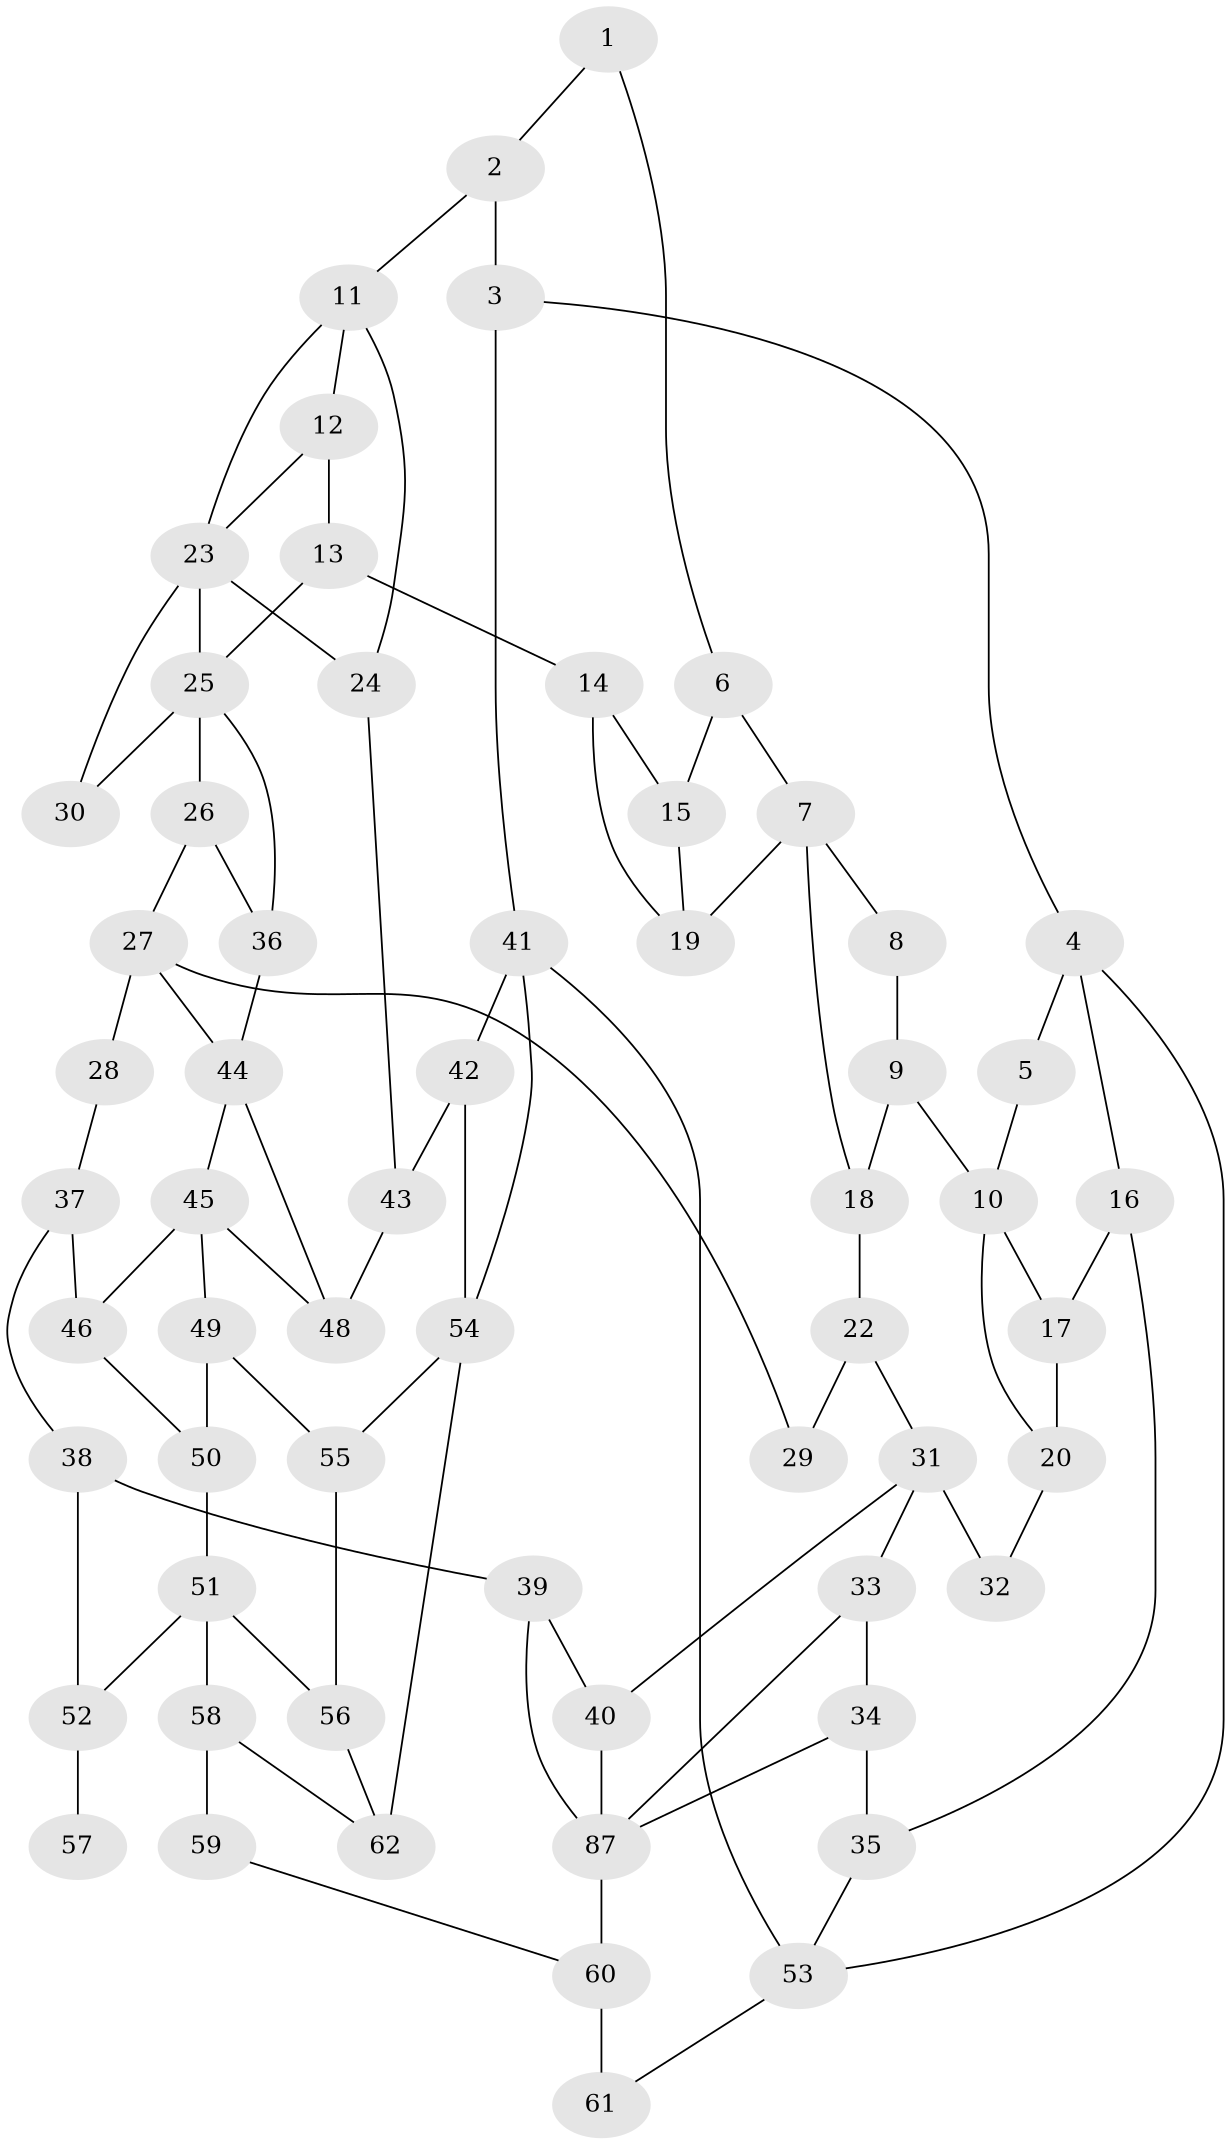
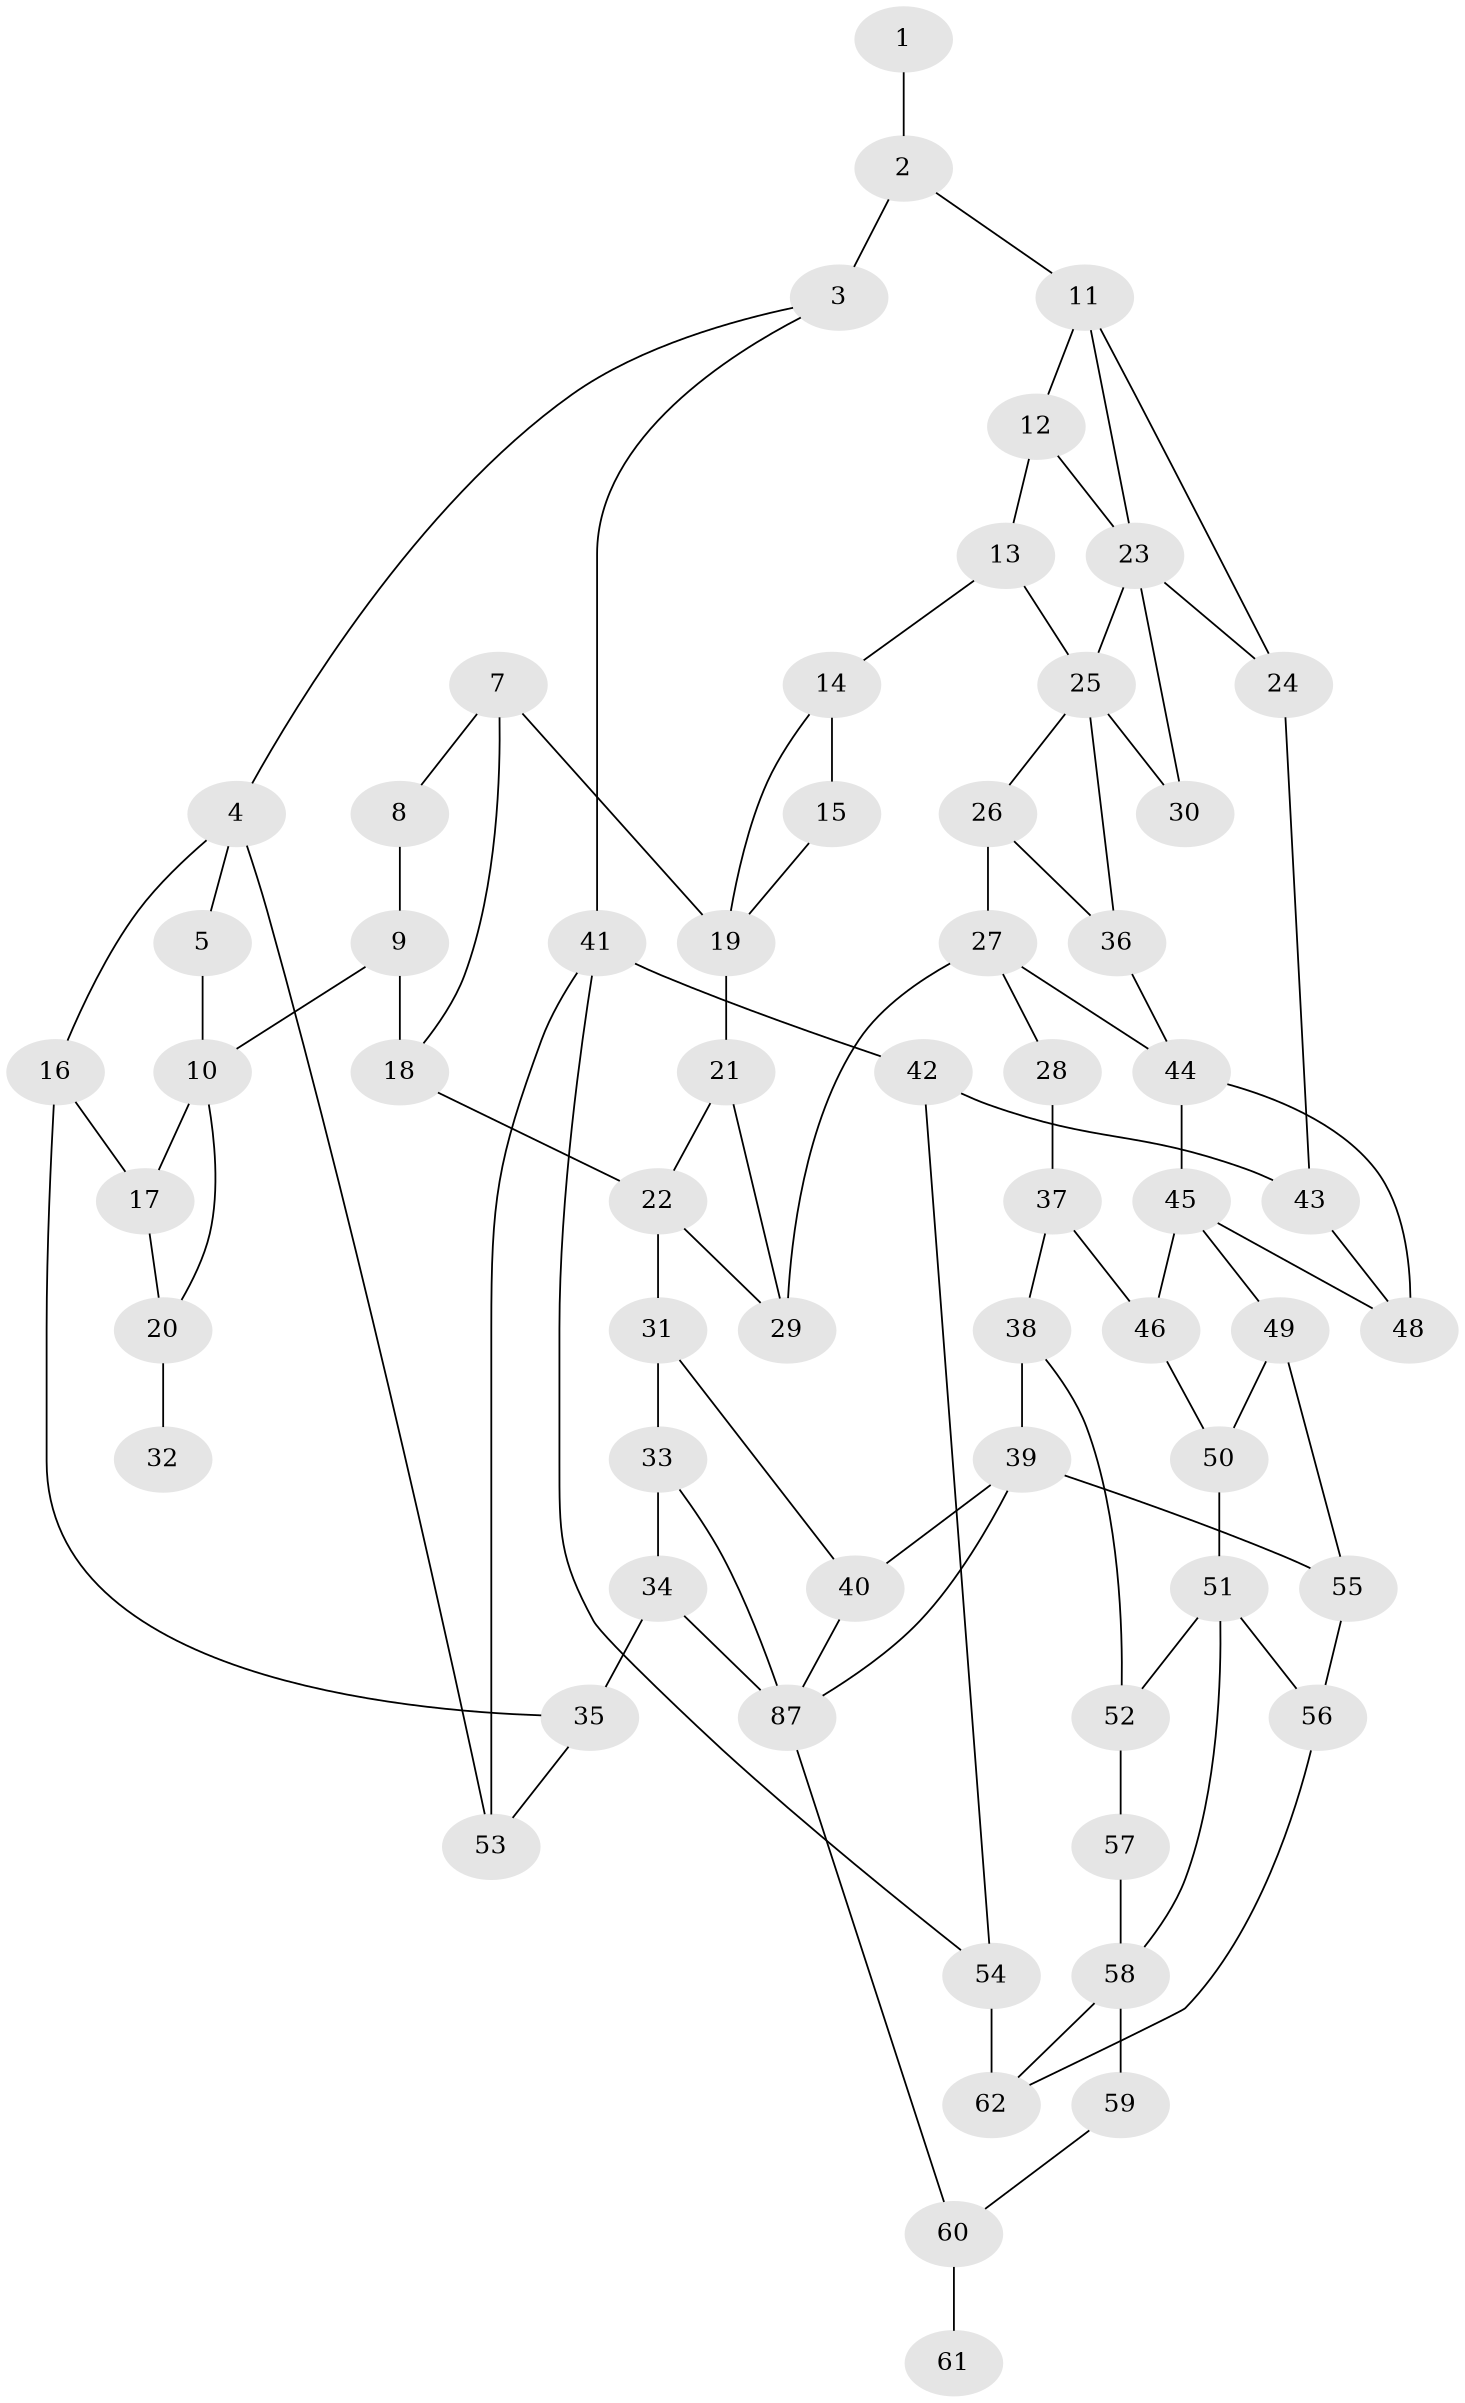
  graph {
    node [color=gray90 style=filled]
    edge [weight=1.0]
    1
    2
-   6
    3
    11
    7
    15
    4
    41
    12
    23
    24
    5
    16
    53
    42
    54
    10
    17
    35
    61
    20
    8
    18
    19
    9
    22
+   21
    32
    13
    25
    30
    43
    14
    26
    36
    29
    31
    33
    40
    48
    27
    44
    28
    37
    45
    38
    46
    34
    n50 [label=87]
    60
    39
    52
    50
    57
    55
    62
    49
    51
    56
    58
    59
    1 -- 2
-   1 -- 6
    2 -- 3 [weight=2.0]
    2 -- 11 [weight=2.0]
-   6 -- 7
-   6 -- 15
    3 -- 4
    3 -- 41
    11 -- 12
    11 -- 23 [weight=2.0]
    11 -- 24
    7 -- 8
    7 -- 18
    7 -- 19 [weight=2.0]
    15 -- 19
    4 -- 5
    4 -- 16
    4 -- 53
    41 -- 53
    41 -- 42
    41 -- 54
    12 -- 23
    12 -- 13
    23 -- 24
    23 -- 25
    23 -- 30
    24 -- 43
    5 -- 10
    16 -- 17
    16 -- 35 [weight=2.0]
-   53 -- 61
    42 -- 54
    42 -- 43
-   54 -- 55 [weight=2.0]
+   39 -- 55 [weight=2.0]
    54 -- 62 [weight=2.0]
    10 -- 17
    10 -- 20
    17 -- 20
    35 -- 53
    20 -- 32
    8 -- 9 [weight=2.0]
    18 -- 22 [weight=2.0]
+   19 -- 21 [weight=2.0]
    9 -- 10 [weight=2.0]
    9 -- 18 [weight=2.0]
    22 -- 29
    22 -- 31 [weight=2.0]
+   21 -- 22
+   21 -- 29
    13 -- 25
    13 -- 14
    25 -- 30 [weight=2.0]
    25 -- 26
    25 -- 36
    43 -- 48
    14 -- 15
    14 -- 19
    26 -- 36
    26 -- 27
    36 -- 44
-   31 -- 32 [weight=2.0]
    31 -- 33
    31 -- 40
    33 -- 34
    33 -- n50
    40 -- n50
    27 -- 29
    27 -- 44
    27 -- 28
    44 -- 48
    44 -- 45
    28 -- 37
    37 -- 38
    37 -- 46
    45 -- 48
    45 -- 46
    45 -- 49 [weight=2.0]
    38 -- 39
    38 -- 52
    46 -- 50
    34 -- 35 [weight=2.0]
    34 -- n50
    n50 -- 60 [weight=2.0]
    60 -- 61 [weight=2.0]
    39 -- 40
    39 -- n50
    52 -- 57
    50 -- 51 [weight=2.0]
+   57 -- 58 [weight=2.0]
    55 -- 56
    49 -- 50
    49 -- 55 [weight=2.0]
    51 -- 52
    51 -- 56 [weight=2.0]
    51 -- 58
    56 -- 62
    58 -- 62
    58 -- 59 [weight=2.0]
    59 -- 60 [weight=2.0]
  }
